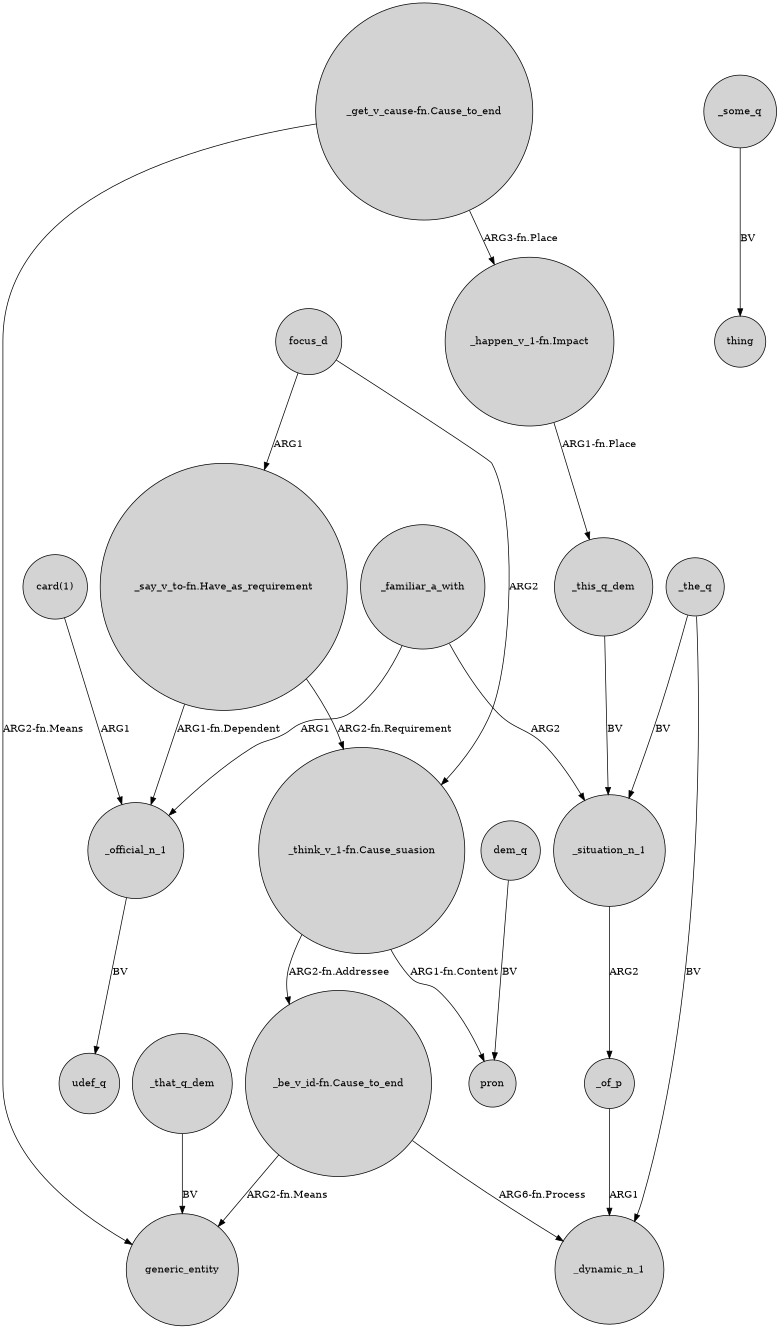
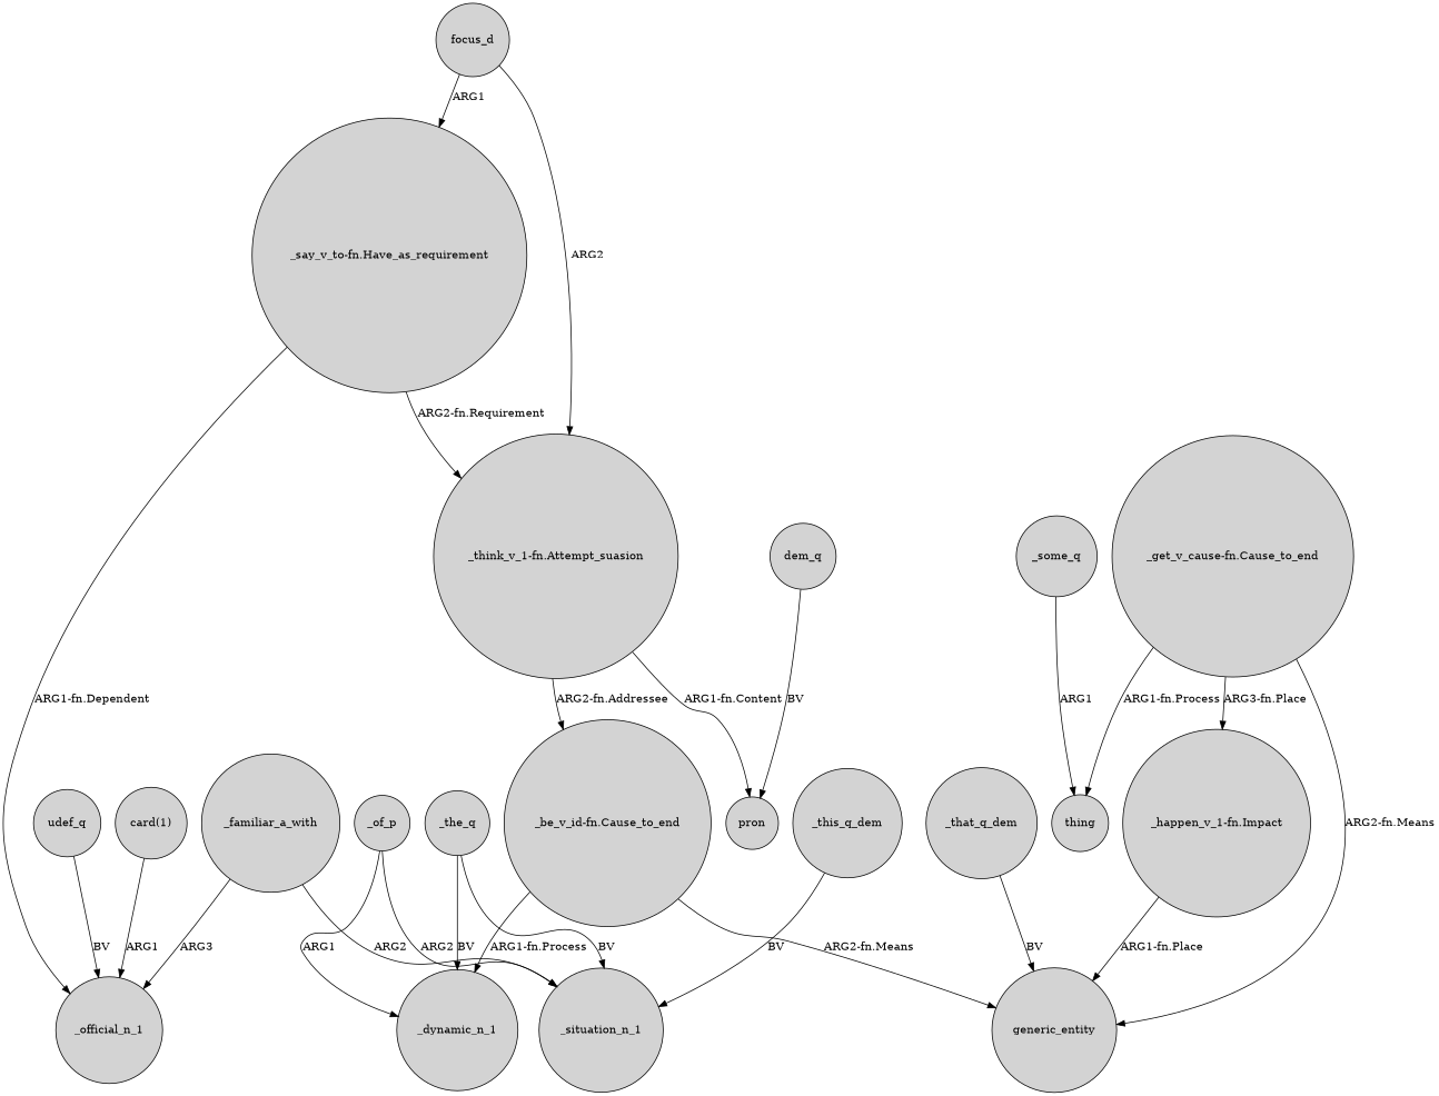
  digraph {
    node [shape=circle style=filled]
    "_say_v_to-fn.Have_as_requirement"
    _official_n_1
-   "_think_v_1-fn.Attempt_suasion" [label="_think_v_1-fn.Cause_suasion"]
+   "_think_v_1-fn.Attempt_suasion"
    pron
    "_be_v_id-fn.Cause_to_end"
    "card(1)"
    _of_p
    _situation_n_1
    _dynamic_n_1
    focus_d
    generic_entity
    "_get_v_cause-fn.Cause_to_end"
    thing
    "_happen_v_1-fn.Impact"
    _the_q
    _familiar_a_with
    _some_q
    n18 [label=dem_q]
    _this_q_dem
    udef_q
    _that_q_dem
    "_say_v_to-fn.Have_as_requirement" -> _official_n_1 [label="ARG1-fn.Dependent"]
    "_say_v_to-fn.Have_as_requirement" -> "_think_v_1-fn.Attempt_suasion" [label="ARG2-fn.Requirement"]
    "_think_v_1-fn.Attempt_suasion" -> pron [label="ARG1-fn.Content"]
    "_think_v_1-fn.Attempt_suasion" -> "_be_v_id-fn.Cause_to_end" [label="ARG2-fn.Addressee"]
-   "_be_v_id-fn.Cause_to_end" -> _dynamic_n_1 [label="ARG6-fn.Process"]
+   "_be_v_id-fn.Cause_to_end" -> _dynamic_n_1 [label="ARG1-fn.Process"]
    "_be_v_id-fn.Cause_to_end" -> generic_entity [label="ARG2-fn.Means"]
    "card(1)" -> _official_n_1 [label=ARG1]
-   _situation_n_1 -> _of_p [label=ARG2]
+   _of_p -> _situation_n_1 [label=ARG2]
    _of_p -> _dynamic_n_1 [label=ARG1]
    focus_d -> "_say_v_to-fn.Have_as_requirement" [label=ARG1]
    focus_d -> "_think_v_1-fn.Attempt_suasion" [label=ARG2]
    "_get_v_cause-fn.Cause_to_end" -> generic_entity [label="ARG2-fn.Means"]
+   "_get_v_cause-fn.Cause_to_end" -> thing [label="ARG1-fn.Process"]
    "_get_v_cause-fn.Cause_to_end" -> "_happen_v_1-fn.Impact" [label="ARG3-fn.Place"]
-   "_happen_v_1-fn.Impact" -> _this_q_dem [label="ARG1-fn.Place"]
+   "_happen_v_1-fn.Impact" -> generic_entity [label="ARG1-fn.Place"]
    _the_q -> _situation_n_1 [label=BV]
    _the_q -> _dynamic_n_1 [label=BV]
-   _familiar_a_with -> _official_n_1 [label=ARG1]
+   _familiar_a_with -> _official_n_1 [label=ARG3]
    _familiar_a_with -> _situation_n_1 [label=ARG2]
-   _some_q -> thing [label=BV]
+   _some_q -> thing [label=ARG1]
    n18 -> pron [label=BV]
    _this_q_dem -> _situation_n_1 [label=BV]
-   _official_n_1 -> udef_q [label=BV]
+   udef_q -> _official_n_1 [label=BV]
    _that_q_dem -> generic_entity [label=BV]
  }
